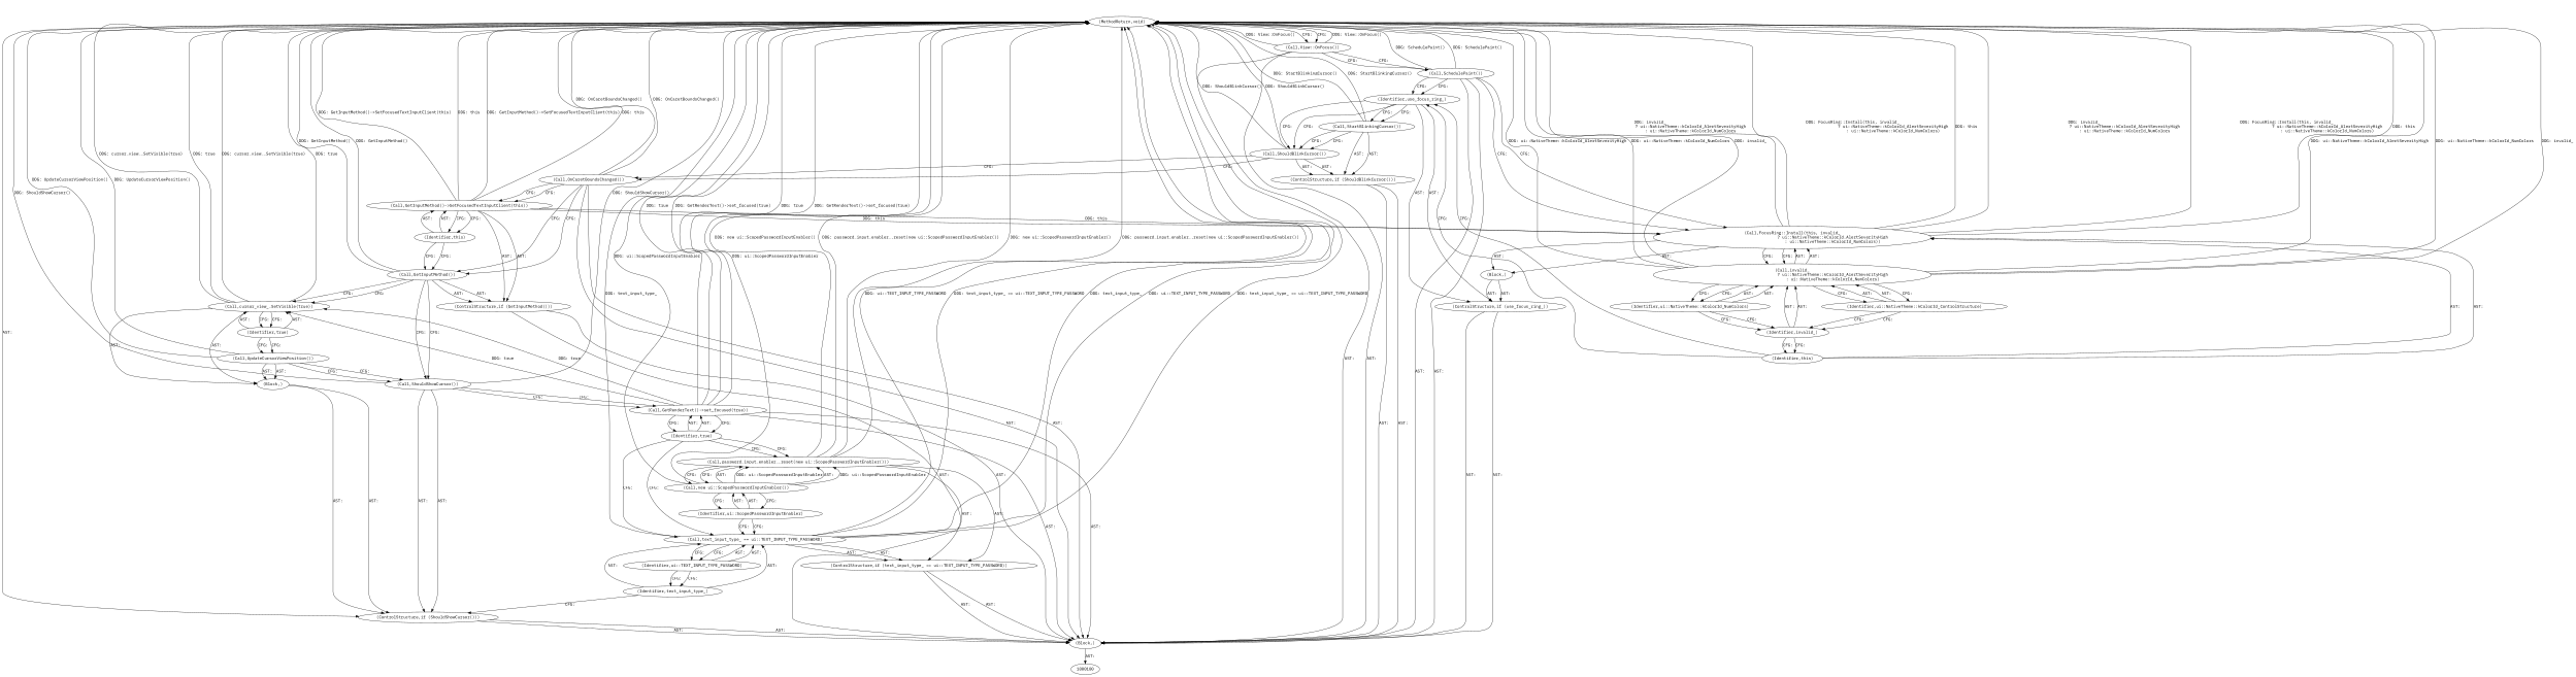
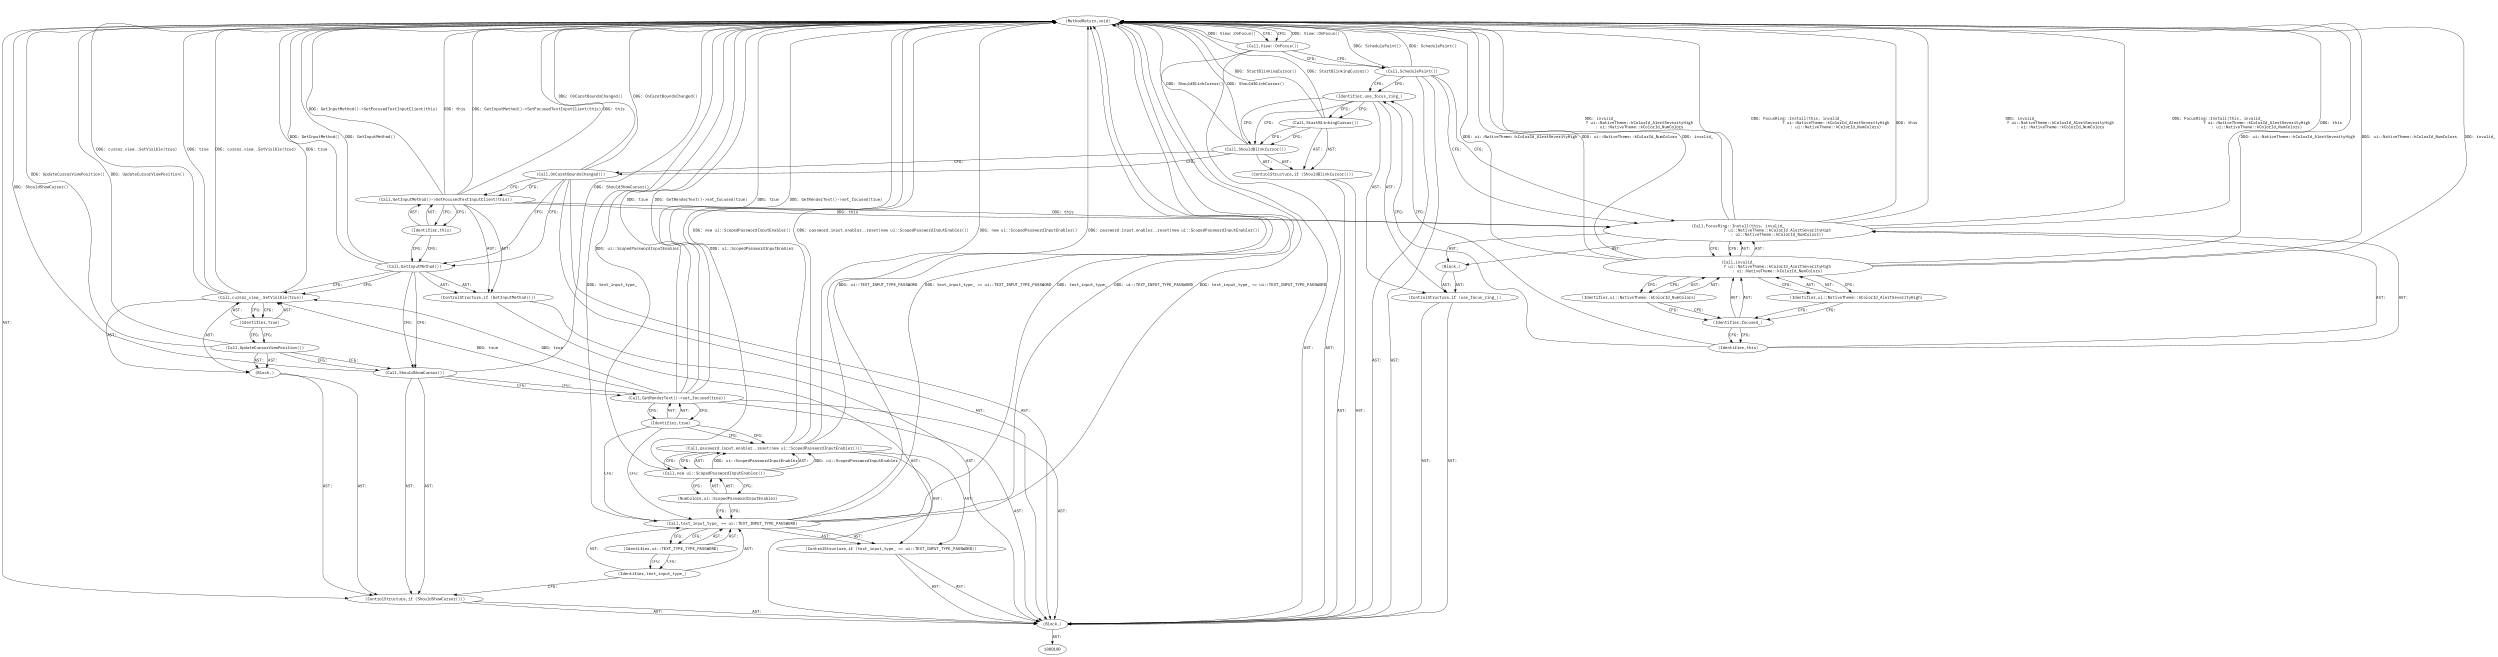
  digraph {
    fontname="IBM Plex Mono"
    node [fontname="IBM Plex Mono"]
    edge [fontname="IBM Plex Mono"]
    n1 [label="(MethodReturn,void)"]
    n2 [label="(Call,View::OnFocus())"]
    n3 [label="(ControlStructure,if (ShouldShowCursor()))"]
    n4 [label="(Block,)"]
    n5 [label="(Call,SchedulePaint())"]
    1000100
    n7 [label="(Identifier,true)"]
    n8 [label="(Call,cursor_view_.SetVisible(true))"]
    n9 [label="(Call,UpdateCursorViewPosition())"]
    n10 [label="(Block,)"]
    n11 [label="(Call,ShouldShowCursor())"]
    n12 [label="(ControlStructure,if (GetInputMethod()))"]
    n13 [label="(Call,GetInputMethod())"]
    n14 [label="(Call,GetRenderText()->set_focused(true))"]
    n15 [label="(Call,GetInputMethod()->SetFocusedTextInputClient(this))"]
    n16 [label="(Identifier,this)"]
    n17 [label="(Call,FocusRing::Install(this, invalid_\n                                 ? ui::NativeTheme::kColorId_AlertSeverityHigh\n                                 : ui::NativeTheme::kColorId_NumColors))"]
    n18 [label="(Block,)"]
    n19 [label="(Call,invalid_\n                                 ? ui::NativeTheme::kColorId_AlertSeverityHigh\n                                 : ui::NativeTheme::kColorId_NumColors)"]
    n20 [label="(Call,OnCaretBoundsChanged())"]
    n21 [label="(ControlStructure,if (ShouldBlinkCursor()))"]
    n22 [label="(Call,ShouldBlinkCursor())"]
    n23 [label="(Call,StartBlinkingCursor())"]
    n24 [label="(ControlStructure,if (use_focus_ring_))"]
    n25 [label="(Identifier,use_focus_ring_)"]
    n26 [label="(Identifier,this)"]
-   n27 [label="(Identifier,ui::NativeTheme::kColorId_ControlStructure)"]
+   n27 [label="(Identifier,ui::NativeTheme::kColorId_AlertSeverityHigh)"]
    n28 [label="(Identifier,ui::NativeTheme::kColorId_NumColors)"]
-   n29 [label="(Identifier,invalid_)"]
+   n29 [label="(Identifier,focused_)"]
    n30 [label="(ControlStructure,if (text_input_type_ == ui::TEXT_INPUT_TYPE_PASSWORD))"]
-   n31 [label="(Identifier,ui::TEXT_INPUT_TYPE_PASSWORD)"]
+   n31 [label="(Identifier,ui::TEXT_TYPE_TYPE_PASSWORD)"]
    n32 [label="(Call,text_input_type_ == ui::TEXT_INPUT_TYPE_PASSWORD)"]
    n33 [label="(Identifier,text_input_type_)"]
    n34 [label="(Call,new ui::ScopedPasswordInputEnabler())"]
-   n35 [label="(Identifier,ui::ScopedPasswordInputEnabler)"]
+   n35 [label="(NumColors,ui::ScopedPasswordInputEnabler)"]
    n36 [label="(Call,password_input_enabler_.reset(new ui::ScopedPasswordInputEnabler()))"]
    n37 [label="(Identifier,true)"]
    n1 -> n2 [label="CFG: "]
    n1 -> n2 [label="CFG: "]
    n1 -> n3 [label="AST: "]
    n2 -> n1 [label="DDG: View::OnFocus()"]
    n2 -> n1 [label="DDG: View::OnFocus()"]
    n2 -> n4 [label="AST: "]
    n2 -> n4 [label="AST: "]
    n2 -> n5 [label="CFG: "]
    n2 -> n5 [label="CFG: "]
    n3 -> n4 [label="AST: "]
    n3 -> n4 [label="AST: "]
    n4 -> 1000100 [label="AST: "]
    n5 -> n1 [label="DDG: SchedulePaint()"]
    n5 -> n1 [label="DDG: SchedulePaint()"]
    n5 -> n4 [label="AST: "]
    n5 -> n4 [label="AST: "]
    n5 -> n17 [label="CFG: "]
    n5 -> n17 [label="CFG: "]
    n5 -> n25 [label="CFG: "]
    n5 -> n25 [label="CFG: "]
    n7 -> n8 [label="AST: "]
    n7 -> n8 [label="AST: "]
    n7 -> n9 [label="CFG: "]
    n7 -> n9 [label="CFG: "]
    n8 -> n1 [label="DDG: true"]
    n8 -> n1 [label="DDG: cursor_view_.SetVisible(true)"]
    n8 -> n1 [label="DDG: true"]
    n8 -> n1 [label="DDG: cursor_view_.SetVisible(true)"]
    n8 -> n7 [label="CFG: "]
    n8 -> n7 [label="CFG: "]
    n8 -> n10 [label="AST: "]
    n8 -> n10 [label="AST: "]
    n9 -> n1 [label="DDG: UpdateCursorViewPosition()"]
    n9 -> n1 [label="DDG: UpdateCursorViewPosition()"]
    n9 -> n10 [label="AST: "]
    n9 -> n10 [label="AST: "]
    n9 -> n11 [label="CFG: "]
    n9 -> n11 [label="CFG: "]
    n10 -> n3 [label="AST: "]
    n10 -> n3 [label="AST: "]
    n11 -> n1 [label="DDG: ShouldShowCursor()"]
    n11 -> n1 [label="DDG: ShouldShowCursor()"]
    n11 -> n3 [label="AST: "]
    n11 -> n3 [label="AST: "]
    n11 -> n14 [label="CFG: "]
    n11 -> n14 [label="CFG: "]
    n12 -> n4 [label="AST: "]
    n12 -> n4 [label="AST: "]
    n13 -> n1 [label="DDG: GetInputMethod()"]
    n13 -> n1 [label="DDG: GetInputMethod()"]
    n13 -> n8 [label="CFG: "]
    n13 -> n8 [label="CFG: "]
    n13 -> n11 [label="CFG: "]
    n13 -> n11 [label="CFG: "]
    n13 -> n12 [label="AST: "]
    n13 -> n12 [label="AST: "]
    n14 -> n1 [label="DDG: true"]
    n14 -> n1 [label="DDG: GetRenderText()->set_focused(true)"]
    n14 -> n1 [label="DDG: true"]
    n14 -> n1 [label="DDG: GetRenderText()->set_focused(true)"]
    n14 -> n4 [label="AST: "]
    n14 -> n4 [label="AST: "]
    n14 -> n8 [label="DDG: true"]
    n14 -> n8 [label="DDG: true"]
    n14 -> n37 [label="CFG: "]
    n14 -> n37 [label="CFG: "]
    n15 -> n1 [label="DDG: GetInputMethod()->SetFocusedTextInputClient(this)"]
    n15 -> n1 [label="DDG: this"]
    n15 -> n1 [label="DDG: GetInputMethod()->SetFocusedTextInputClient(this)"]
    n15 -> n1 [label="DDG: this"]
    n15 -> n12 [label="AST: "]
    n15 -> n12 [label="AST: "]
    n15 -> n16 [label="CFG: "]
    n15 -> n16 [label="CFG: "]
    n15 -> n17 [label="DDG: this"]
    n15 -> n17 [label="DDG: this"]
    n16 -> n13 [label="CFG: "]
    n16 -> n13 [label="CFG: "]
    n16 -> n15 [label="AST: "]
    n16 -> n15 [label="AST: "]
    n17 -> n1 [label="DDG: invalid_\n                                 ? ui::NativeTheme::kColorId_AlertSeverityHigh\n                                 : ui::NativeTheme::kColorId_NumColors"]
    n17 -> n1 [label="DDG: FocusRing::Install(this, invalid_\n                                 ? ui::NativeTheme::kColorId_AlertSeverityHigh\n                                 : ui::NativeTheme::kColorId_NumColors)"]
    n17 -> n1 [label="DDG: this"]
    n17 -> n1 [label="DDG: invalid_\n                                 ? ui::NativeTheme::kColorId_AlertSeverityHigh\n                                 : ui::NativeTheme::kColorId_NumColors"]
    n17 -> n1 [label="DDG: FocusRing::Install(this, invalid_\n                                 ? ui::NativeTheme::kColorId_AlertSeverityHigh\n                                 : ui::NativeTheme::kColorId_NumColors)"]
    n17 -> n1 [label="DDG: this"]
    n17 -> n18 [label="AST: "]
    n17 -> n18 [label="AST: "]
    n17 -> n19 [label="CFG: "]
    n17 -> n19 [label="CFG: "]
    n18 -> n24 [label="AST: "]
    n18 -> n24 [label="AST: "]
    n19 -> n1 [label="DDG: ui::NativeTheme::kColorId_AlertSeverityHigh"]
    n19 -> n1 [label="DDG: ui::NativeTheme::kColorId_NumColors"]
    n19 -> n1 [label="DDG: invalid_"]
    n19 -> n1 [label="DDG: ui::NativeTheme::kColorId_AlertSeverityHigh"]
    n19 -> n1 [label="DDG: ui::NativeTheme::kColorId_NumColors"]
    n19 -> n1 [label="DDG: invalid_"]
    n19 -> n17 [label="AST: "]
    n19 -> n17 [label="AST: "]
    n19 -> n27 [label="CFG: "]
    n19 -> n27 [label="CFG: "]
    n19 -> n28 [label="CFG: "]
    n19 -> n28 [label="CFG: "]
    n20 -> n1 [label="DDG: OnCaretBoundsChanged()"]
    n20 -> n1 [label="DDG: OnCaretBoundsChanged()"]
    n20 -> n4 [label="AST: "]
    n20 -> n4 [label="AST: "]
    n20 -> n13 [label="CFG: "]
    n20 -> n13 [label="CFG: "]
    n20 -> n15 [label="CFG: "]
    n20 -> n15 [label="CFG: "]
    n21 -> n4 [label="AST: "]
    n21 -> n4 [label="AST: "]
    n22 -> n1 [label="DDG: ShouldBlinkCursor()"]
    n22 -> n1 [label="DDG: ShouldBlinkCursor()"]
    n22 -> n20 [label="CFG: "]
    n22 -> n20 [label="CFG: "]
    n22 -> n21 [label="AST: "]
    n22 -> n21 [label="AST: "]
    n23 -> n1 [label="DDG: StartBlinkingCursor()"]
    n23 -> n1 [label="DDG: StartBlinkingCursor()"]
    n23 -> n21 [label="AST: "]
    n23 -> n21 [label="AST: "]
    n23 -> n22 [label="CFG: "]
    n23 -> n22 [label="CFG: "]
    n24 -> n4 [label="AST: "]
    n24 -> n4 [label="AST: "]
    n25 -> n22 [label="CFG: "]
    n25 -> n22 [label="CFG: "]
    n25 -> n23 [label="CFG: "]
    n25 -> n23 [label="CFG: "]
    n25 -> n24 [label="AST: "]
    n25 -> n24 [label="AST: "]
    n26 -> n17 [label="AST: "]
    n26 -> n17 [label="AST: "]
    n26 -> n25 [label="CFG: "]
    n26 -> n25 [label="CFG: "]
    n27 -> n19 [label="AST: "]
    n27 -> n19 [label="AST: "]
    n27 -> n29 [label="CFG: "]
    n27 -> n29 [label="CFG: "]
    n28 -> n19 [label="AST: "]
    n28 -> n19 [label="AST: "]
    n28 -> n29 [label="CFG: "]
    n28 -> n29 [label="CFG: "]
    n29 -> n19 [label="AST: "]
    n29 -> n19 [label="AST: "]
    n29 -> n26 [label="CFG: "]
    n29 -> n26 [label="CFG: "]
    n30 -> n4 [label="AST: "]
    n30 -> n4 [label="AST: "]
    n31 -> n32 [label="AST: "]
    n31 -> n32 [label="AST: "]
    n31 -> n33 [label="CFG: "]
    n31 -> n33 [label="CFG: "]
    n32 -> n1 [label="DDG: text_input_type_"]
    n32 -> n1 [label="DDG: ui::TEXT_INPUT_TYPE_PASSWORD"]
    n32 -> n1 [label="DDG: text_input_type_ == ui::TEXT_INPUT_TYPE_PASSWORD"]
    n32 -> n1 [label="DDG: text_input_type_"]
    n32 -> n1 [label="DDG: ui::TEXT_INPUT_TYPE_PASSWORD"]
    n32 -> n1 [label="DDG: text_input_type_ == ui::TEXT_INPUT_TYPE_PASSWORD"]
    n32 -> n30 [label="AST: "]
    n32 -> n30 [label="AST: "]
    n32 -> n31 [label="CFG: "]
    n32 -> n31 [label="CFG: "]
    n33 -> n3 [label="CFG: "]
    n33 -> n32 [label="AST: "]
    n33 -> n32 [label="AST: "]
    n34 -> n1 [label="DDG: ui::ScopedPasswordInputEnabler"]
    n34 -> n1 [label="DDG: ui::ScopedPasswordInputEnabler"]
    n34 -> n35 [label="CFG: "]
    n34 -> n35 [label="CFG: "]
    n34 -> n36 [label="AST: "]
    n34 -> n36 [label="DDG: ui::ScopedPasswordInputEnabler"]
    n34 -> n36 [label="AST: "]
    n34 -> n36 [label="DDG: ui::ScopedPasswordInputEnabler"]
    n35 -> n32 [label="CFG: "]
    n35 -> n32 [label="CFG: "]
    n35 -> n34 [label="AST: "]
    n35 -> n34 [label="AST: "]
    n36 -> n1 [label="DDG: new ui::ScopedPasswordInputEnabler()"]
    n36 -> n1 [label="DDG: password_input_enabler_.reset(new ui::ScopedPasswordInputEnabler())"]
    n36 -> n1 [label="DDG: new ui::ScopedPasswordInputEnabler()"]
    n36 -> n1 [label="DDG: password_input_enabler_.reset(new ui::ScopedPasswordInputEnabler())"]
    n36 -> n30 [label="AST: "]
    n36 -> n30 [label="AST: "]
    n36 -> n34 [label="CFG: "]
    n36 -> n34 [label="CFG: "]
    n37 -> n14 [label="AST: "]
    n37 -> n14 [label="AST: "]
    n37 -> n32 [label="CFG: "]
    n37 -> n32 [label="CFG: "]
    n37 -> n36 [label="CFG: "]
    n37 -> n36 [label="CFG: "]
  }
